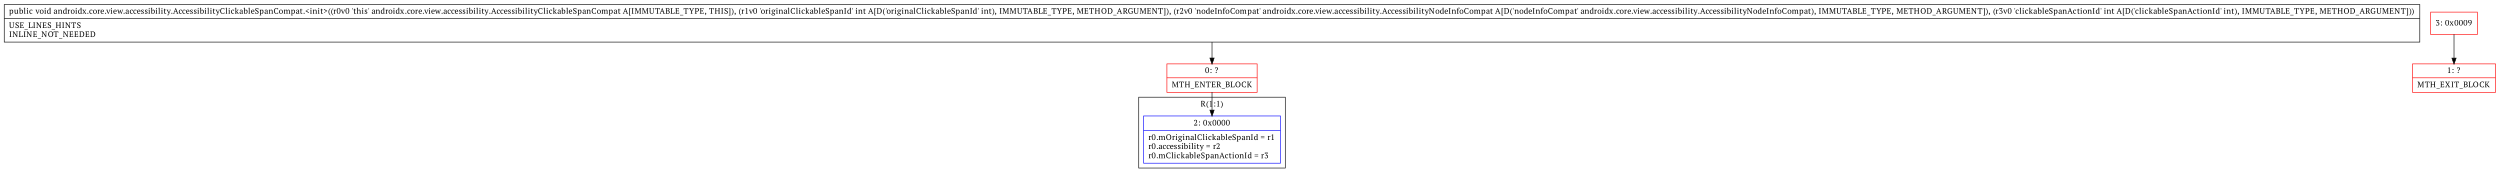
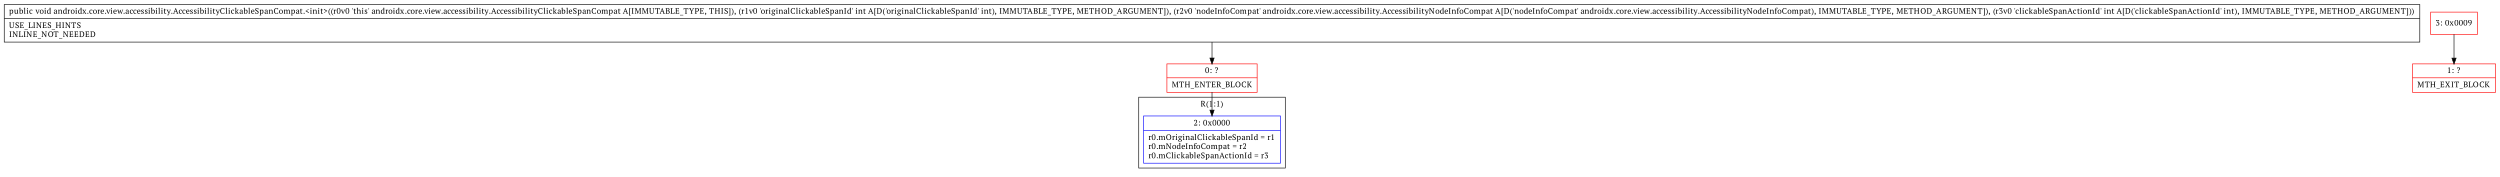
  digraph {
    fontname="PT Serif"
    node [color=red fontname="PT Serif" shape=record]
    edge [fontname="PT Serif"]
-   n1 [color=blue label="{2\:\ 0x0000|r0.mOriginalClickableSpanId = r1\lr0.accessibility = r2\lr0.mClickableSpanActionId = r3\l}"]
+   n1 [color=blue label="{2\:\ 0x0000|r0.mOriginalClickableSpanId = r1\lr0.mNodeInfoCompat = r2\lr0.mClickableSpanActionId = r3\l}"]
    n2 [label="{3\:\ 0x0009}"]
    n3 [label="{1\:\ ?|MTH_EXIT_BLOCK\l}"]
    n4 [label="{0\:\ ?|MTH_ENTER_BLOCK\l}"]
    n5 [label="{public void androidx.core.view.accessibility.AccessibilityClickableSpanCompat.\<init\>((r0v0 'this' androidx.core.view.accessibility.AccessibilityClickableSpanCompat A[IMMUTABLE_TYPE, THIS]), (r1v0 'originalClickableSpanId' int A[D('originalClickableSpanId' int), IMMUTABLE_TYPE, METHOD_ARGUMENT]), (r2v0 'nodeInfoCompat' androidx.core.view.accessibility.AccessibilityNodeInfoCompat A[D('nodeInfoCompat' androidx.core.view.accessibility.AccessibilityNodeInfoCompat), IMMUTABLE_TYPE, METHOD_ARGUMENT]), (r3v0 'clickableSpanActionId' int A[D('clickableSpanActionId' int), IMMUTABLE_TYPE, METHOD_ARGUMENT]))  | USE_LINES_HINTS\lINLINE_NOT_NEEDED\l}" color=""]
    subgraph cluster_1 {
      label="R(1:1)"
      n1
    }
    n2 -> n3
    n4 -> n1
    n5 -> n4
  }
